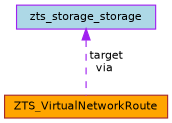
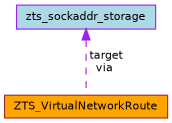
  digraph {
    node [fontname=Helvetica fontsize=10 shape=record style=filled]
    n1 [color=brown fillcolor=orange fontcolor=black height=0.2 label=ZTS_VirtualNetworkRoute width=0.4]
-   n2 [color=purple fillcolor=lightblue height=0.2 label=zts_storage_storage width=0.4]
+   n2 [color=purple fillcolor=lightblue height=0.2 label=zts_sockaddr_storage width=0.4]
    n2 -> n1 [color=purple dir=back fontname=Helvetica fontsize=10 label=" target\nvia" labelfontname=Helvetica labelfontsize=10 style=dashed]
  }
